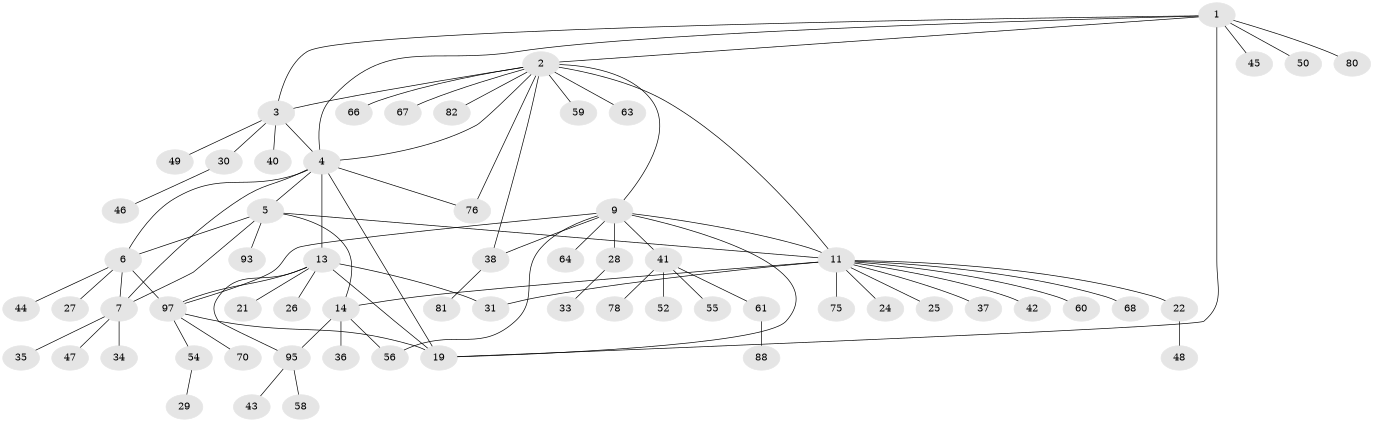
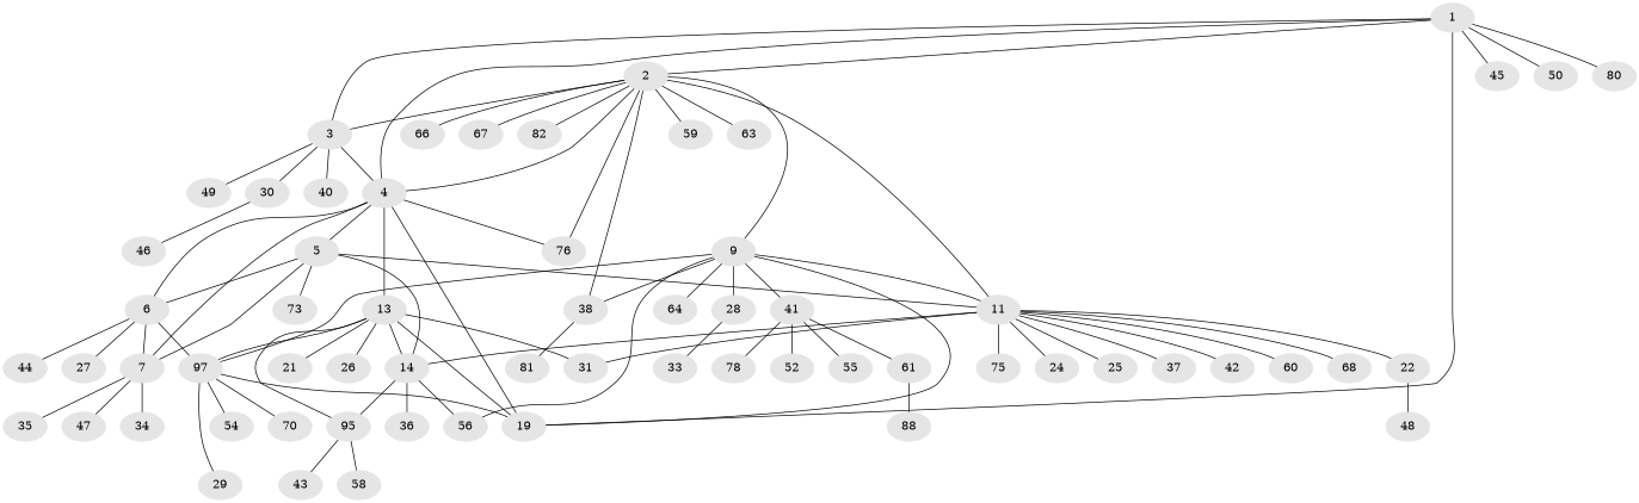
  graph {
    node [color=gray90 style=filled]
    1 [super="+83"]
    2 [super="+12"]
    3 [super="+39"]
    4 [super="+8"]
    19 [super="+72"]
    45
    n7 [label=50]
    80
    9 [super="+20"]
    n10 [label=11 super="+11"]
    38 [super="+50"]
    59
    63
    66
    67
    76
    82
    30 [super="+57"]
    40
    49
    5 [super="+62"]
    6 [super="+84"]
    7 [super="+23"]
    13 [super="+74"]
    n25 [label=97 super="+18"]
    28 [super="+32"]
    41 [super="+79"]
    56
    64
    14 [super="+16"]
    22
    24
    25
    31
    37
    42 [super="+69"]
    60
    68
    75
    81
    46
-   73 [label=93]
+   73
    27
    44
    34
    35
    47
    n48 [label=95 super="+71"]
    21
    26
    36
    29
    54
    70
    33
    52
    55
    61
    78
    48
    43 [super="+53"]
    58 [super="+65"]
    n63 [label=88]
    1 -- 2
    1 -- 3
    1 -- 4
    1 -- 19
    1 -- 45
    1 -- n7
    1 -- 80
    2 -- 3
    2 -- 4
    2 -- 9
    2 -- n10 [weight=2]
    2 -- 38
    2 -- 59
    2 -- 63
    2 -- 66
    2 -- 67
    2 -- 76
    2 -- 82
    3 -- 4
    3 -- 30
    3 -- 40
    3 -- 49
    4 -- 19
    4 -- 76
    4 -- 5
    4 -- 6
    4 -- 7
    4 -- 13
    9 -- 19
    9 -- n10 [weight=2]
    9 -- 38
    9 -- n25 [weight=2]
    9 -- 28
    9 -- 41
    9 -- 56
    9 -- 64
    n10 -- 14
    n10 -- 22
    n10 -- 24
    n10 -- 25
    n10 -- 31
    n10 -- 37
    n10 -- 42
    n10 -- 60
    n10 -- 68
    n10 -- 75
    38 -- 81
    30 -- 46
    5 -- n10
    5 -- 6
    5 -- 7
    5 -- 14
    5 -- 73
    6 -- 7
    6 -- n25
    6 -- 27
    6 -- 44
    7 -- 34
    7 -- 35
    7 -- 47
    13 -- 19
    13 -- n25
+   13 -- 14 [weight=2]
    13 -- 31
    13 -- n48
    13 -- 21
    13 -- 26
    n25 -- 19 [weight=2]
-   54 -- 29
+   n25 -- 29
    n25 -- 54
    n25 -- 70
    28 -- 33
    41 -- 52
    41 -- 55
    41 -- 61
    41 -- 78
    14 -- 56
    14 -- n48 [weight=2]
    14 -- 36
    22 -- 48
    n48 -- 43
    n48 -- 58
    61 -- n63
  }
